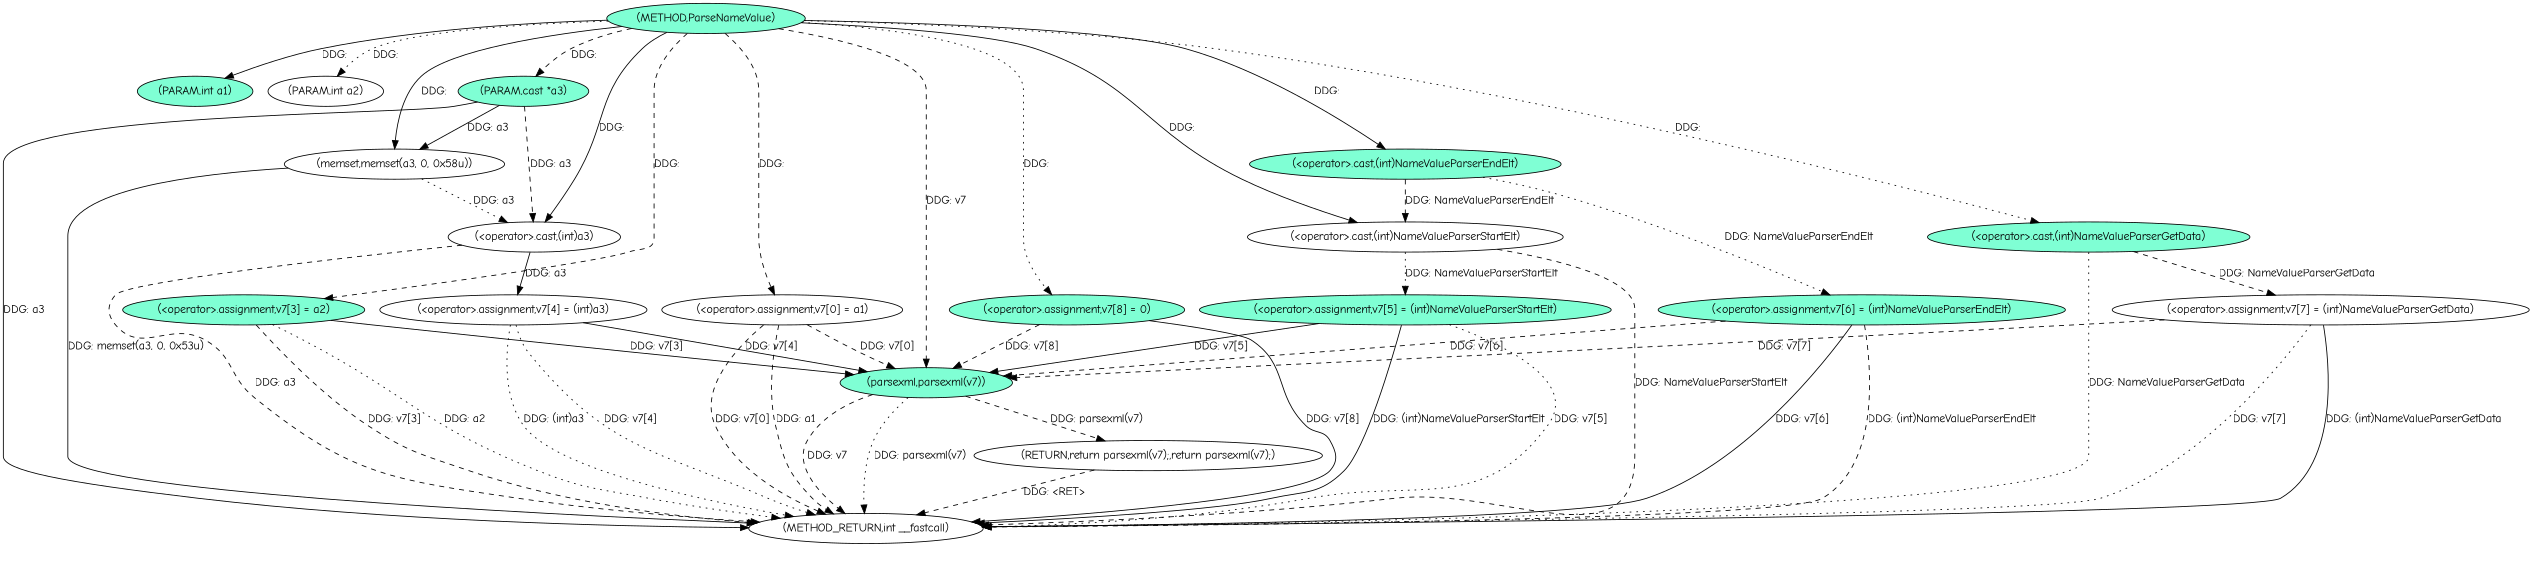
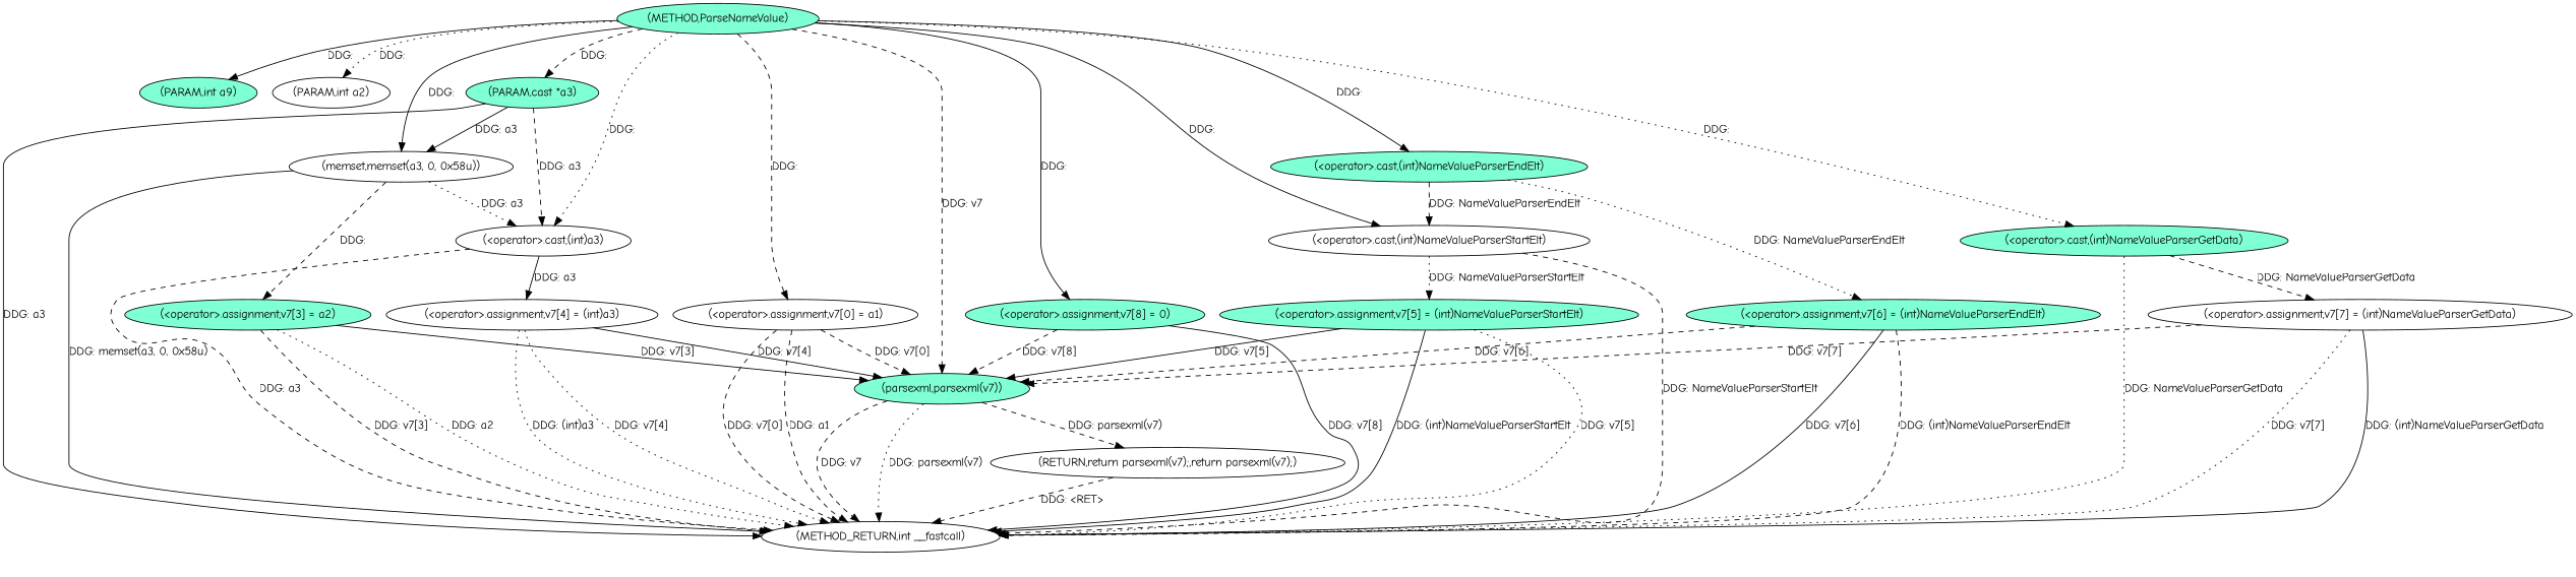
  digraph {
    fontname="Comic Neue"
    node [fillcolor=aquamarine fontname="Comic Neue" style=filled]
    edge [fontname="Comic Neue" style=dashed]
    n1 [label="(METHOD,ParseNameValue)"]
-   n2 [label="(PARAM,int a1)"]
+   n2 [label="(PARAM,int a9)"]
    n3 [fillcolor=white label="(PARAM,int a2)"]
    n4 [label="(PARAM,cast *a3)"]
    n5 [fillcolor=white label="(memset,memset(a3, 0, 0x58u))"]
    n6 [fillcolor=white label="(<operator>.assignment,v7[0] = a1)"]
    n7 [label="(<operator>.assignment,v7[3] = a2)"]
    n8 [fillcolor=white label="(<operator>.cast,(int)a3)"]
    n9 [fillcolor=white label="(<operator>.cast,(int)NameValueParserStartElt)"]
    n10 [label="(<operator>.cast,(int)NameValueParserEndElt)"]
    n11 [label="(<operator>.cast,(int)NameValueParserGetData)"]
    n12 [label="(<operator>.assignment,v7[8] = 0)"]
    n13 [label="(parsexml,parsexml(v7))"]
    n14 [fillcolor=white label="(METHOD_RETURN,int __fastcall)"]
    n15 [fillcolor=white label="(<operator>.assignment,v7[4] = (int)a3)"]
    n16 [label="(<operator>.assignment,v7[5] = (int)NameValueParserStartElt)"]
    n17 [label="(<operator>.assignment,v7[6] = (int)NameValueParserEndElt)"]
    n18 [fillcolor=white label="(<operator>.assignment,v7[7] = (int)NameValueParserGetData)"]
    n19 [fillcolor=white label="(RETURN,return parsexml(v7);,return parsexml(v7);)"]
    n1 -> n2 [label="DDG: " style=solid]
    n1 -> n3 [label="DDG: " style=dotted]
    n1 -> n4 [label="DDG: "]
    n1 -> n5 [label="DDG: " style=solid]
    n1 -> n6 [label="DDG: "]
-   n1 -> n7 [label="DDG: "]
-   n1 -> n8 [label="DDG: " style=solid]
+   n5 -> n7 [label="DDG: "]
+   n1 -> n8 [label="DDG: " style=dotted]
    n1 -> n9 [label="DDG: " style=solid]
    n1 -> n10 [label="DDG: " style=solid]
    n1 -> n11 [label="DDG: " style=dotted]
-   n1 -> n12 [label="DDG: " style=dotted]
+   n1 -> n12 [label="DDG: " style=solid]
    n1 -> n13 [label="DDG: v7"]
    n4 -> n5 [label="DDG: a3" style=solid]
    n4 -> n8 [label="DDG: a3"]
    n4 -> n14 [label="DDG: a3" style=solid]
    n5 -> n8 [label="DDG: a3" style=dotted]
-   n5 -> n14 [label="DDG: memset(a3, 0, 0x53u)" style=solid]
+   n5 -> n14 [label="DDG: memset(a3, 0, 0x58u)" style=solid]
    n6 -> n13 [label="DDG: v7[0]"]
    n6 -> n14 [label="DDG: a1"]
    n6 -> n14 [label="DDG: v7[0]"]
    n7 -> n13 [label="DDG: v7[3]" style=solid]
    n7 -> n14 [label="DDG: a2" style=dotted]
    n7 -> n14 [label="DDG: v7[3]"]
    n8 -> n14 [label="DDG: a3"]
    n8 -> n15 [label="DDG: a3" style=solid]
    n9 -> n14 [label="DDG: NameValueParserStartElt"]
    n9 -> n16 [label="DDG: NameValueParserStartElt" style=dotted]
    n10 -> n9 [label="DDG: NameValueParserEndElt"]
    n10 -> n17 [label="DDG: NameValueParserEndElt" style=dotted]
    n11 -> n14 [label="DDG: NameValueParserGetData" style=dotted]
    n11 -> n18 [label="DDG: NameValueParserGetData"]
    n12 -> n13 [label="DDG: v7[8]"]
    n12 -> n14 [label="DDG: v7[8]" style=solid]
    n13 -> n14 [label="DDG: v7"]
    n13 -> n14 [label="DDG: parsexml(v7)" style=dotted]
    n13 -> n19 [label="DDG: parsexml(v7)"]
    n15 -> n13 [label="DDG: v7[4]" style=solid]
    n15 -> n14 [label="DDG: v7[4]" style=dotted]
    n15 -> n14 [label="DDG: (int)a3" style=dotted]
    n16 -> n13 [label="DDG: v7[5]" style=solid]
    n16 -> n14 [label="DDG: (int)NameValueParserStartElt" style=solid]
    n16 -> n14 [label="DDG: v7[5]" style=dotted]
    n17 -> n13 [label="DDG: v7[6]"]
    n17 -> n14 [label="DDG: (int)NameValueParserEndElt"]
    n17 -> n14 [label="DDG: v7[6]" style=solid]
    n18 -> n13 [label="DDG: v7[7]"]
    n18 -> n14 [label="DDG: (int)NameValueParserGetData" style=solid]
    n18 -> n14 [label="DDG: v7[7]" style=dotted]
    n19 -> n14 [label="DDG: <RET>"]
  }
